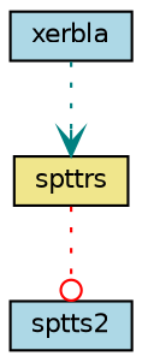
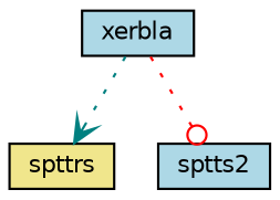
  digraph {
    rankdir=TB
    node [color=black fillcolor=lightblue fontname=Helvetica fontsize=10 shape=record style=filled]
    edge [fontname=Helvetica fontsize=10 labelfontname=Helvetica labelfontsize=10 style=dotted]
    n1 [fillcolor=khaki fontcolor=black height=0.2 label=spttrs width=0.4]
    n2 [height=0.2 label=sptts2 width=0.4]
    n3 [height=0.2 label=xerbla width=0.4]
-   n1 -> n2 [arrowhead=odot color=red]
+   n3 -> n2 [arrowhead=odot color=red]
    n3 -> n1 [arrowhead=vee color=teal]
  }
